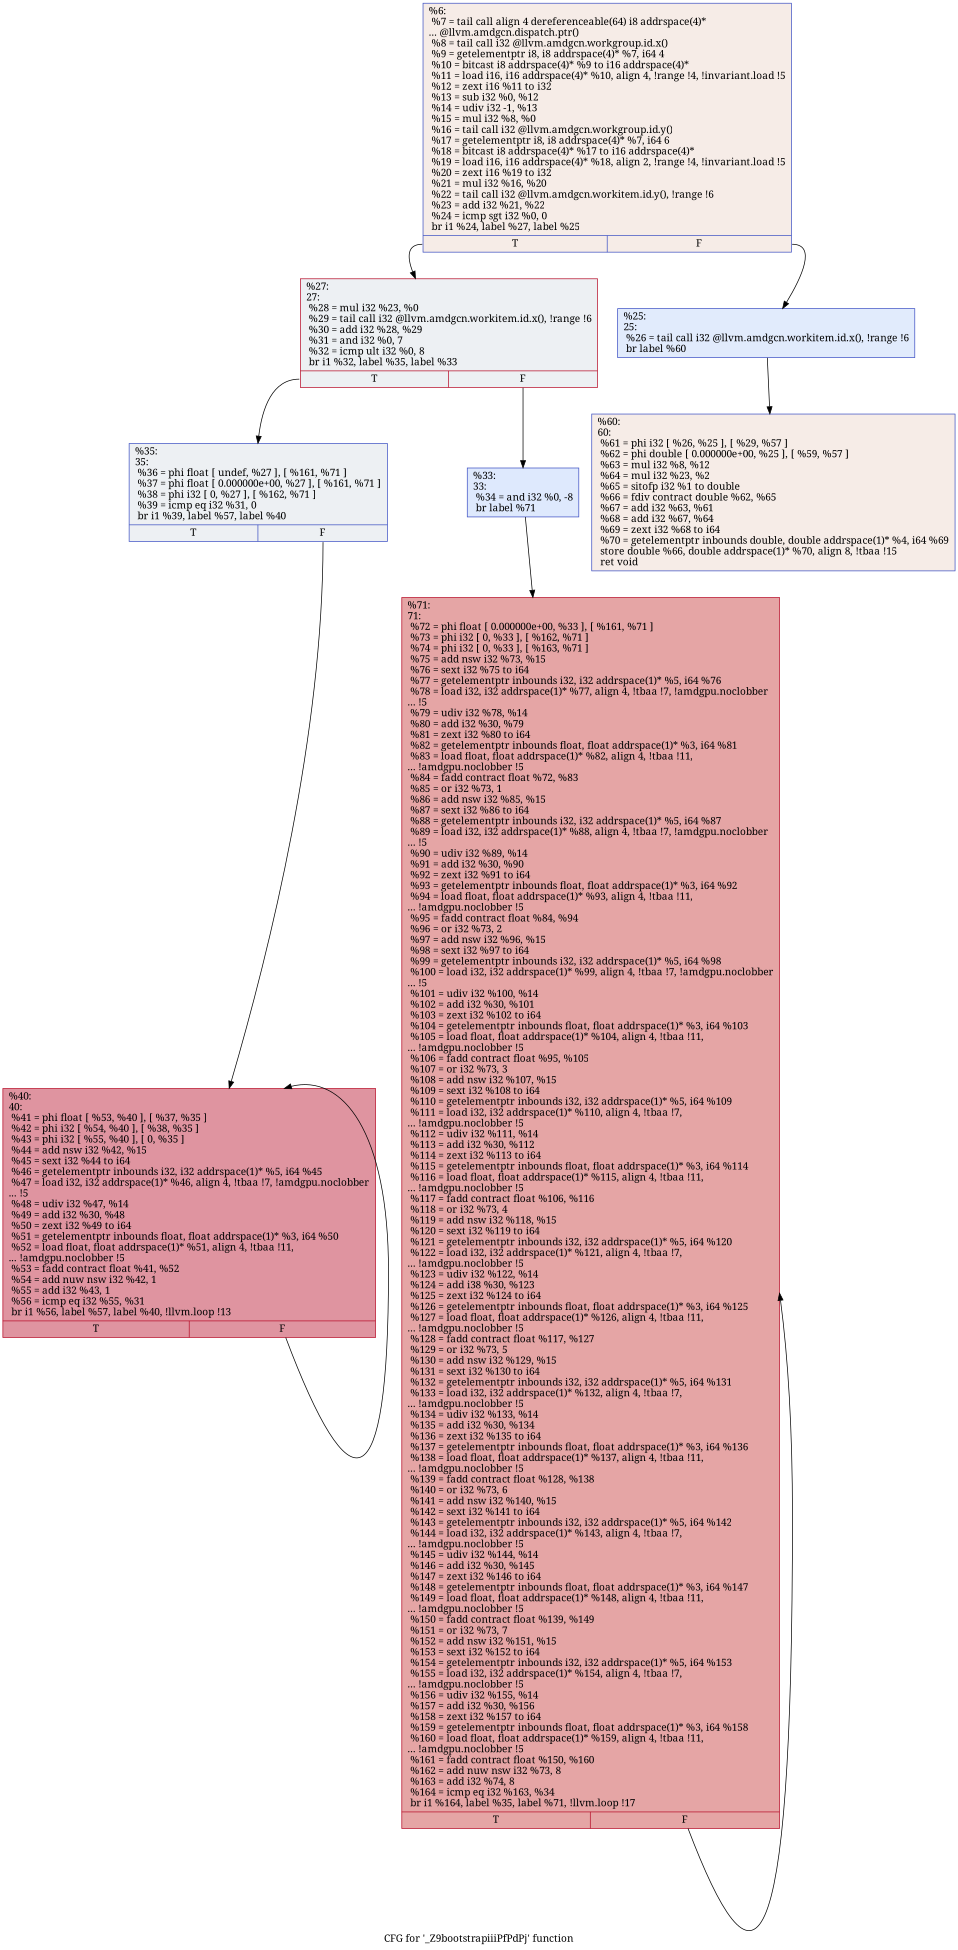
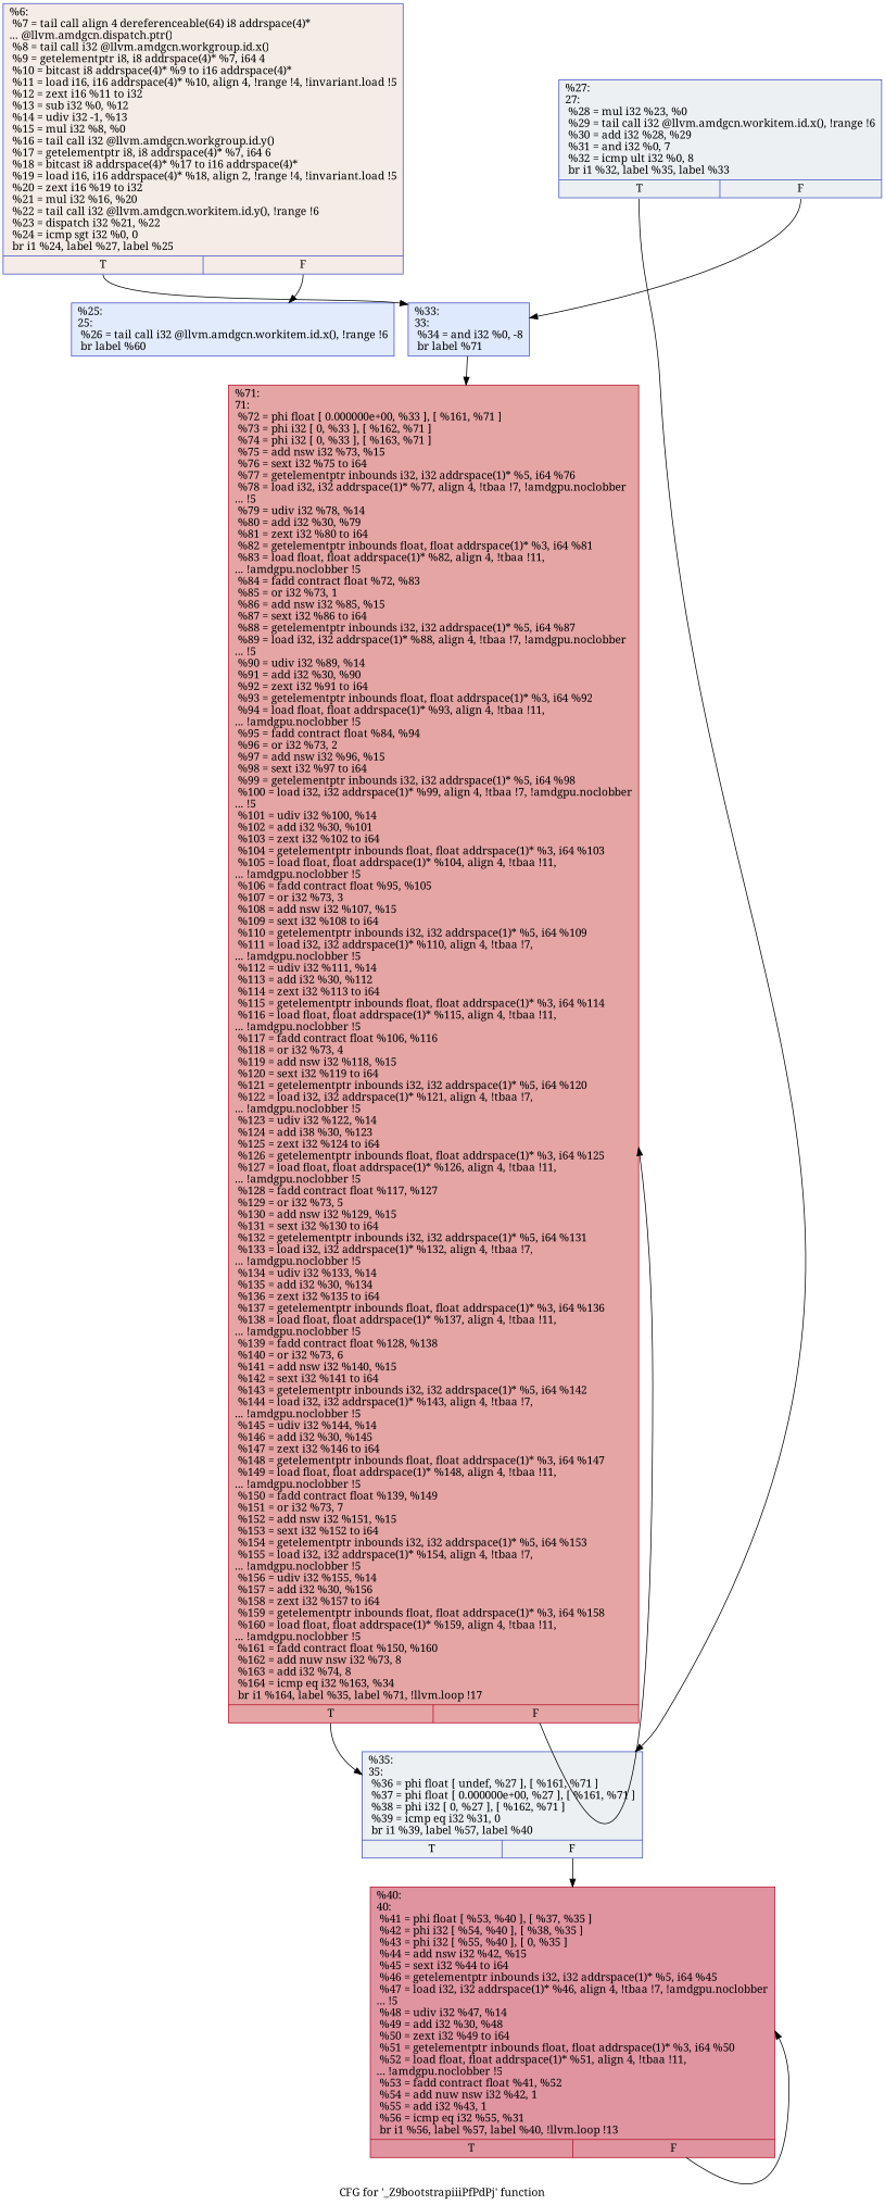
  digraph {
    fontname="Noto Serif"
    label="CFG for '_Z9bootstrapiiiPfPdPj' function"
    node [color="#3d50c3ff" fillcolor="#ead5c970" fontname="Noto Serif" shape=record style=filled]
    edge [fontname="Noto Serif" tailport=s0]
-   n1 [label="{%6:\l  %7 = tail call align 4 dereferenceable(64) i8 addrspace(4)*\l... @llvm.amdgcn.dispatch.ptr()\l  %8 = tail call i32 @llvm.amdgcn.workgroup.id.x()\l  %9 = getelementptr i8, i8 addrspace(4)* %7, i64 4\l  %10 = bitcast i8 addrspace(4)* %9 to i16 addrspace(4)*\l  %11 = load i16, i16 addrspace(4)* %10, align 4, !range !4, !invariant.load !5\l  %12 = zext i16 %11 to i32\l  %13 = sub i32 %0, %12\l  %14 = udiv i32 -1, %13\l  %15 = mul i32 %8, %0\l  %16 = tail call i32 @llvm.amdgcn.workgroup.id.y()\l  %17 = getelementptr i8, i8 addrspace(4)* %7, i64 6\l  %18 = bitcast i8 addrspace(4)* %17 to i16 addrspace(4)*\l  %19 = load i16, i16 addrspace(4)* %18, align 2, !range !4, !invariant.load !5\l  %20 = zext i16 %19 to i32\l  %21 = mul i32 %16, %20\l  %22 = tail call i32 @llvm.amdgcn.workitem.id.y(), !range !6\l  %23 = add i32 %21, %22\l  %24 = icmp sgt i32 %0, 0\l  br i1 %24, label %27, label %25\l|{<s0>T|<s1>F}}"]
-   n2 [color="#b70d28ff" fillcolor="#d6dce470" label="{%27:\l27:                                               \l  %28 = mul i32 %23, %0\l  %29 = tail call i32 @llvm.amdgcn.workitem.id.x(), !range !6\l  %30 = add i32 %28, %29\l  %31 = and i32 %0, 7\l  %32 = icmp ult i32 %0, 8\l  br i1 %32, label %35, label %33\l|{<s0>T|<s1>F}}"]
+   n1 [label="{%6:\l  %7 = tail call align 4 dereferenceable(64) i8 addrspace(4)*\l... @llvm.amdgcn.dispatch.ptr()\l  %8 = tail call i32 @llvm.amdgcn.workgroup.id.x()\l  %9 = getelementptr i8, i8 addrspace(4)* %7, i64 4\l  %10 = bitcast i8 addrspace(4)* %9 to i16 addrspace(4)*\l  %11 = load i16, i16 addrspace(4)* %10, align 4, !range !4, !invariant.load !5\l  %12 = zext i16 %11 to i32\l  %13 = sub i32 %0, %12\l  %14 = udiv i32 -1, %13\l  %15 = mul i32 %8, %0\l  %16 = tail call i32 @llvm.amdgcn.workgroup.id.y()\l  %17 = getelementptr i8, i8 addrspace(4)* %7, i64 6\l  %18 = bitcast i8 addrspace(4)* %17 to i16 addrspace(4)*\l  %19 = load i16, i16 addrspace(4)* %18, align 2, !range !4, !invariant.load !5\l  %20 = zext i16 %19 to i32\l  %21 = mul i32 %16, %20\l  %22 = tail call i32 @llvm.amdgcn.workitem.id.y(), !range !6\l  %23 = dispatch i32 %21, %22\l  %24 = icmp sgt i32 %0, 0\l  br i1 %24, label %27, label %25\l|{<s0>T|<s1>F}}"]
+   n2 [fillcolor="#d6dce470" label="{%27:\l27:                                               \l  %28 = mul i32 %23, %0\l  %29 = tail call i32 @llvm.amdgcn.workitem.id.x(), !range !6\l  %30 = add i32 %28, %29\l  %31 = and i32 %0, 7\l  %32 = icmp ult i32 %0, 8\l  br i1 %32, label %35, label %33\l|{<s0>T|<s1>F}}"]
    n3 [fillcolor="#bbd1f870" label="{%25:\l25:                                               \l  %26 = tail call i32 @llvm.amdgcn.workitem.id.x(), !range !6\l  br label %60\l}"]
    n4 [fillcolor="#d6dce470" label="{%35:\l35:                                               \l  %36 = phi float [ undef, %27 ], [ %161, %71 ]\l  %37 = phi float [ 0.000000e+00, %27 ], [ %161, %71 ]\l  %38 = phi i32 [ 0, %27 ], [ %162, %71 ]\l  %39 = icmp eq i32 %31, 0\l  br i1 %39, label %57, label %40\l|{<s0>T|<s1>F}}"]
    n5 [fillcolor="#b5cdfa70" label="{%33:\l33:                                               \l  %34 = and i32 %0, -8\l  br label %71\l}"]
-   n6 [label="{%60:\l60:                                               \l  %61 = phi i32 [ %26, %25 ], [ %29, %57 ]\l  %62 = phi double [ 0.000000e+00, %25 ], [ %59, %57 ]\l  %63 = mul i32 %8, %12\l  %64 = mul i32 %23, %2\l  %65 = sitofp i32 %1 to double\l  %66 = fdiv contract double %62, %65\l  %67 = add i32 %63, %61\l  %68 = add i32 %67, %64\l  %69 = zext i32 %68 to i64\l  %70 = getelementptr inbounds double, double addrspace(1)* %4, i64 %69\l  store double %66, double addrspace(1)* %70, align 8, !tbaa !15\l  ret void\l}"]
    n7 [color="#b70d28ff" fillcolor="#b70d2870" label="{%40:\l40:                                               \l  %41 = phi float [ %53, %40 ], [ %37, %35 ]\l  %42 = phi i32 [ %54, %40 ], [ %38, %35 ]\l  %43 = phi i32 [ %55, %40 ], [ 0, %35 ]\l  %44 = add nsw i32 %42, %15\l  %45 = sext i32 %44 to i64\l  %46 = getelementptr inbounds i32, i32 addrspace(1)* %5, i64 %45\l  %47 = load i32, i32 addrspace(1)* %46, align 4, !tbaa !7, !amdgpu.noclobber\l... !5\l  %48 = udiv i32 %47, %14\l  %49 = add i32 %30, %48\l  %50 = zext i32 %49 to i64\l  %51 = getelementptr inbounds float, float addrspace(1)* %3, i64 %50\l  %52 = load float, float addrspace(1)* %51, align 4, !tbaa !11,\l... !amdgpu.noclobber !5\l  %53 = fadd contract float %41, %52\l  %54 = add nuw nsw i32 %42, 1\l  %55 = add i32 %43, 1\l  %56 = icmp eq i32 %55, %31\l  br i1 %56, label %57, label %40, !llvm.loop !13\l|{<s0>T|<s1>F}}"]
    n8 [color="#b70d28ff" fillcolor="#c5333470" label="{%71:\l71:                                               \l  %72 = phi float [ 0.000000e+00, %33 ], [ %161, %71 ]\l  %73 = phi i32 [ 0, %33 ], [ %162, %71 ]\l  %74 = phi i32 [ 0, %33 ], [ %163, %71 ]\l  %75 = add nsw i32 %73, %15\l  %76 = sext i32 %75 to i64\l  %77 = getelementptr inbounds i32, i32 addrspace(1)* %5, i64 %76\l  %78 = load i32, i32 addrspace(1)* %77, align 4, !tbaa !7, !amdgpu.noclobber\l... !5\l  %79 = udiv i32 %78, %14\l  %80 = add i32 %30, %79\l  %81 = zext i32 %80 to i64\l  %82 = getelementptr inbounds float, float addrspace(1)* %3, i64 %81\l  %83 = load float, float addrspace(1)* %82, align 4, !tbaa !11,\l... !amdgpu.noclobber !5\l  %84 = fadd contract float %72, %83\l  %85 = or i32 %73, 1\l  %86 = add nsw i32 %85, %15\l  %87 = sext i32 %86 to i64\l  %88 = getelementptr inbounds i32, i32 addrspace(1)* %5, i64 %87\l  %89 = load i32, i32 addrspace(1)* %88, align 4, !tbaa !7, !amdgpu.noclobber\l... !5\l  %90 = udiv i32 %89, %14\l  %91 = add i32 %30, %90\l  %92 = zext i32 %91 to i64\l  %93 = getelementptr inbounds float, float addrspace(1)* %3, i64 %92\l  %94 = load float, float addrspace(1)* %93, align 4, !tbaa !11,\l... !amdgpu.noclobber !5\l  %95 = fadd contract float %84, %94\l  %96 = or i32 %73, 2\l  %97 = add nsw i32 %96, %15\l  %98 = sext i32 %97 to i64\l  %99 = getelementptr inbounds i32, i32 addrspace(1)* %5, i64 %98\l  %100 = load i32, i32 addrspace(1)* %99, align 4, !tbaa !7, !amdgpu.noclobber\l... !5\l  %101 = udiv i32 %100, %14\l  %102 = add i32 %30, %101\l  %103 = zext i32 %102 to i64\l  %104 = getelementptr inbounds float, float addrspace(1)* %3, i64 %103\l  %105 = load float, float addrspace(1)* %104, align 4, !tbaa !11,\l... !amdgpu.noclobber !5\l  %106 = fadd contract float %95, %105\l  %107 = or i32 %73, 3\l  %108 = add nsw i32 %107, %15\l  %109 = sext i32 %108 to i64\l  %110 = getelementptr inbounds i32, i32 addrspace(1)* %5, i64 %109\l  %111 = load i32, i32 addrspace(1)* %110, align 4, !tbaa !7,\l... !amdgpu.noclobber !5\l  %112 = udiv i32 %111, %14\l  %113 = add i32 %30, %112\l  %114 = zext i32 %113 to i64\l  %115 = getelementptr inbounds float, float addrspace(1)* %3, i64 %114\l  %116 = load float, float addrspace(1)* %115, align 4, !tbaa !11,\l... !amdgpu.noclobber !5\l  %117 = fadd contract float %106, %116\l  %118 = or i32 %73, 4\l  %119 = add nsw i32 %118, %15\l  %120 = sext i32 %119 to i64\l  %121 = getelementptr inbounds i32, i32 addrspace(1)* %5, i64 %120\l  %122 = load i32, i32 addrspace(1)* %121, align 4, !tbaa !7,\l... !amdgpu.noclobber !5\l  %123 = udiv i32 %122, %14\l  %124 = add i38 %30, %123\l  %125 = zext i32 %124 to i64\l  %126 = getelementptr inbounds float, float addrspace(1)* %3, i64 %125\l  %127 = load float, float addrspace(1)* %126, align 4, !tbaa !11,\l... !amdgpu.noclobber !5\l  %128 = fadd contract float %117, %127\l  %129 = or i32 %73, 5\l  %130 = add nsw i32 %129, %15\l  %131 = sext i32 %130 to i64\l  %132 = getelementptr inbounds i32, i32 addrspace(1)* %5, i64 %131\l  %133 = load i32, i32 addrspace(1)* %132, align 4, !tbaa !7,\l... !amdgpu.noclobber !5\l  %134 = udiv i32 %133, %14\l  %135 = add i32 %30, %134\l  %136 = zext i32 %135 to i64\l  %137 = getelementptr inbounds float, float addrspace(1)* %3, i64 %136\l  %138 = load float, float addrspace(1)* %137, align 4, !tbaa !11,\l... !amdgpu.noclobber !5\l  %139 = fadd contract float %128, %138\l  %140 = or i32 %73, 6\l  %141 = add nsw i32 %140, %15\l  %142 = sext i32 %141 to i64\l  %143 = getelementptr inbounds i32, i32 addrspace(1)* %5, i64 %142\l  %144 = load i32, i32 addrspace(1)* %143, align 4, !tbaa !7,\l... !amdgpu.noclobber !5\l  %145 = udiv i32 %144, %14\l  %146 = add i32 %30, %145\l  %147 = zext i32 %146 to i64\l  %148 = getelementptr inbounds float, float addrspace(1)* %3, i64 %147\l  %149 = load float, float addrspace(1)* %148, align 4, !tbaa !11,\l... !amdgpu.noclobber !5\l  %150 = fadd contract float %139, %149\l  %151 = or i32 %73, 7\l  %152 = add nsw i32 %151, %15\l  %153 = sext i32 %152 to i64\l  %154 = getelementptr inbounds i32, i32 addrspace(1)* %5, i64 %153\l  %155 = load i32, i32 addrspace(1)* %154, align 4, !tbaa !7,\l... !amdgpu.noclobber !5\l  %156 = udiv i32 %155, %14\l  %157 = add i32 %30, %156\l  %158 = zext i32 %157 to i64\l  %159 = getelementptr inbounds float, float addrspace(1)* %3, i64 %158\l  %160 = load float, float addrspace(1)* %159, align 4, !tbaa !11,\l... !amdgpu.noclobber !5\l  %161 = fadd contract float %150, %160\l  %162 = add nuw nsw i32 %73, 8\l  %163 = add i32 %74, 8\l  %164 = icmp eq i32 %163, %34\l  br i1 %164, label %35, label %71, !llvm.loop !17\l|{<s0>T|<s1>F}}"]
-   n1 -> n2
+   n1 -> n5
    n1 -> n3 [tailport=s1]
    n2 -> n4
    n2 -> n5 [tailport=s1]
-   n3 -> n6
    n4 -> n7 [tailport=s1]
    n5 -> n8
    n7 -> n7 [tailport=s1]
+   n8 -> n4
    n8 -> n8 [tailport=s1]
  }
